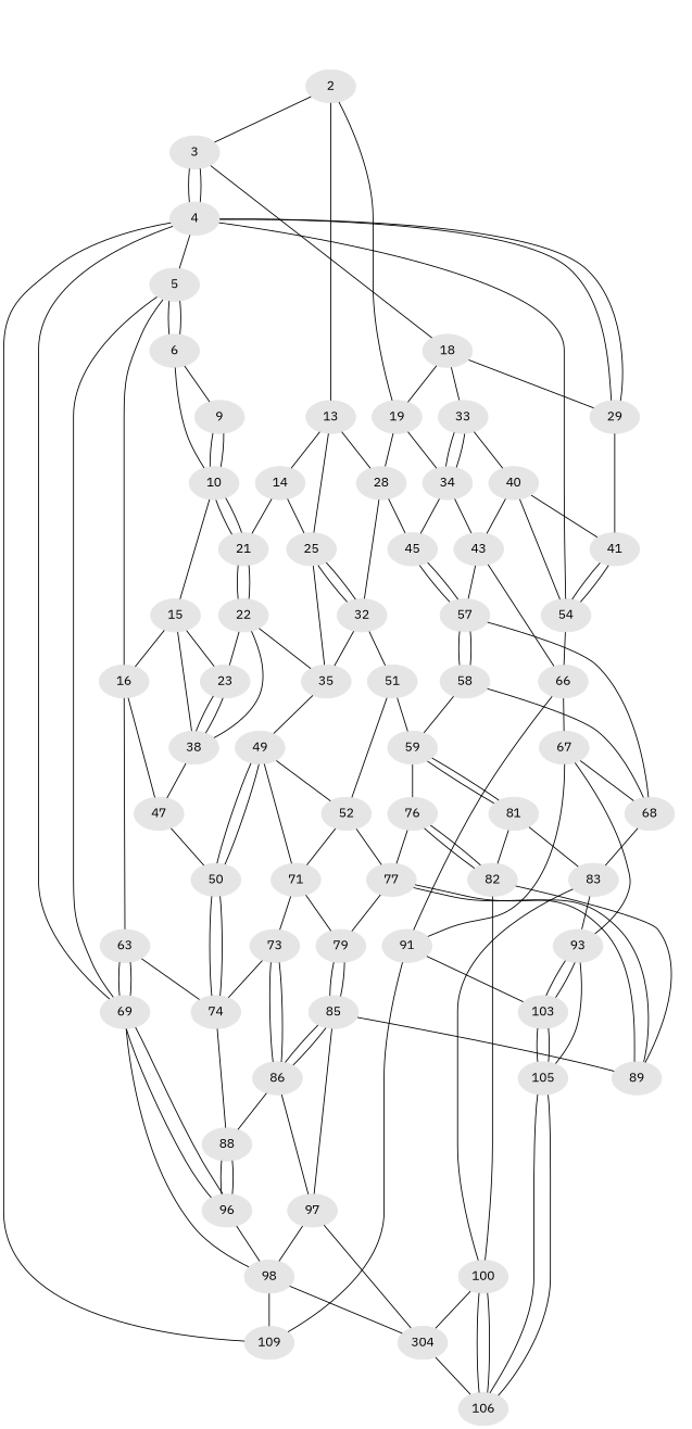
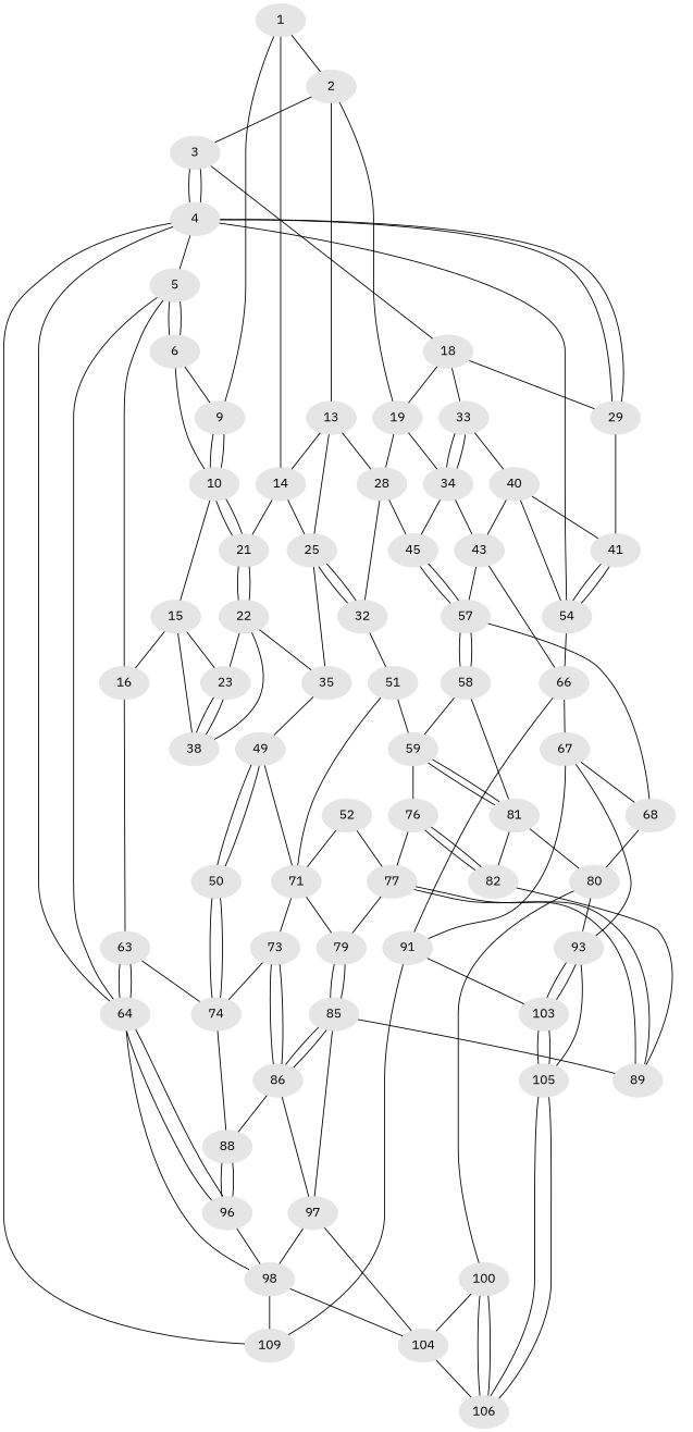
  graph {
    fontname="IBM Plex Sans"
    node [color=gray90 fontname="IBM Plex Sans" style=filled]
    edge [fontname="IBM Plex Sans"]
+   1 [super="+8"]
    2 [super="+12"]
    9
    14 [super="+20"]
    3
    13 [super="+24"]
    19 [super="+27"]
    10 [super="+11"]
    21
    25 [super="+26"]
    4 [super="+55"]
    18 [super="+30"]
    28 [super="+31"]
    34 [super="+44"]
    5
    29
    54 [super="+56"]
-   64 [super="+65" label=69]
+   64 [super="+65"]
    109
    33
    6 [super="+7"]
    n22 [label=16 super="+48"]
    41
    66 [super="+69"]
    96
    98 [super="+107"]
-   47
    63
    15 [super="+16"]
    23
    38 [super="+39"]
    22 [super="+37"]
    35 [super="+36"]
    32 [super="+46"]
    45
    50
    74 [super="+80"]
    40 [super="+42"]
    43 [super="+61"]
    49 [super="+53"]
    51
    57 [super="+62"]
    52 [super="+75"]
    59 [super="+60"]
    71 [super="+72"]
    58
    68 [super="+70"]
    67 [super="+92"]
    91 [super="+102"]
    77 [super="+78"]
    73
    79
    88
    76
    81
    89
-   83 [super="+84"]
+   83 [super="+84" label=80]
    82 [super="+95"]
-   104 [super="+108" label=304]
+   104 [super="+108"]
    93 [super="+94"]
    103
    105
    100 [super="+101"]
    86 [super="+87"]
    85 [super="+90"]
    97 [super="+99"]
    106 [super="+110"]
+   1 -- 2
+   1 -- 9
+   1 -- 14
    2 -- 3
    2 -- 13
    2 -- 19
    9 -- 10
    9 -- 10
    14 -- 21
    14 -- 25
    3 -- 4
    3 -- 4
    3 -- 18
    13 -- 14
    13 -- 25
    13 -- 28
    19 -- 28
    19 -- 34
    10 -- 21
    10 -- 21
    10 -- 15
    21 -- 22
    21 -- 22
    25 -- 35
    25 -- 32
    25 -- 32
    4 -- 5
    4 -- 29
    4 -- 29
    4 -- 54
    4 -- 64
    4 -- 109
    18 -- 19
    18 -- 29
    18 -- 33
    28 -- 32
    28 -- 45
    34 -- 45
    34 -- 43
    5 -- 64
    5 -- 6
    5 -- 6
    5 -- n22
    29 -- 41
    54 -- 66
    64 -- 96
    64 -- 96
    64 -- 98
    33 -- 34
    33 -- 34
    33 -- 40
    6 -- 9
    6 -- 10
-   n22 -- 47
    n22 -- 63
    41 -- 54
    41 -- 54
    66 -- 67
    66 -- 91
    96 -- 98
    98 -- 109
    98 -- 104
-   47 -- 50
    63 -- 64
    63 -- 64
    63 -- 74
    15 -- n22
    15 -- 23
    15 -- 38
    23 -- 38
    23 -- 38
-   38 -- 47
    22 -- 23
    22 -- 38
    22 -- 35
    35 -- 49
-   32 -- 35
    32 -- 51
    45 -- 57
    45 -- 57
    50 -- 74
    50 -- 74
    74 -- 88
    40 -- 54
    40 -- 41
    40 -- 43
    43 -- 66
    43 -- 57
    49 -- 50
    49 -- 50
-   49 -- 52
    49 -- 71
-   51 -- 52
+   51 -- 71
    51 -- 59
    57 -- 58
    57 -- 58
    57 -- 68
    52 -- 71
    52 -- 77
    59 -- 76
    59 -- 81
    59 -- 81
    71 -- 73
    71 -- 79
    58 -- 59
-   58 -- 68
+   58 -- 81
    68 -- 83
    67 -- 68
    67 -- 91
    67 -- 93
    91 -- 109
    91 -- 103
    77 -- 79
    77 -- 89
    77 -- 89
    73 -- 74
    73 -- 86
    73 -- 86
    79 -- 85
    79 -- 85
    88 -- 96
    88 -- 96
    76 -- 77
    76 -- 82
    76 -- 82
    81 -- 83
    81 -- 82
    83 -- 93
    83 -- 100
    82 -- 89
-   82 -- 100
    104 -- 106
    93 -- 103
    93 -- 103
    93 -- 105
    103 -- 105
    103 -- 105
    105 -- 106
    105 -- 106
    100 -- 104
    100 -- 106
    100 -- 106
    86 -- 88
    86 -- 97
    85 -- 89
    85 -- 86
    85 -- 86
    85 -- 97
    97 -- 98
    97 -- 104
  }
